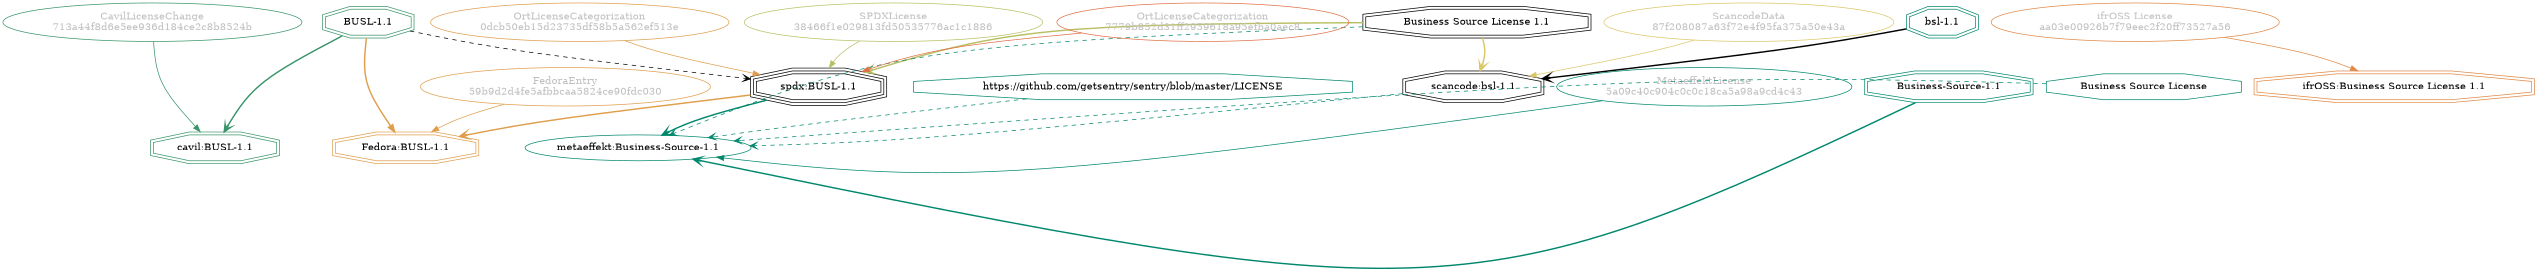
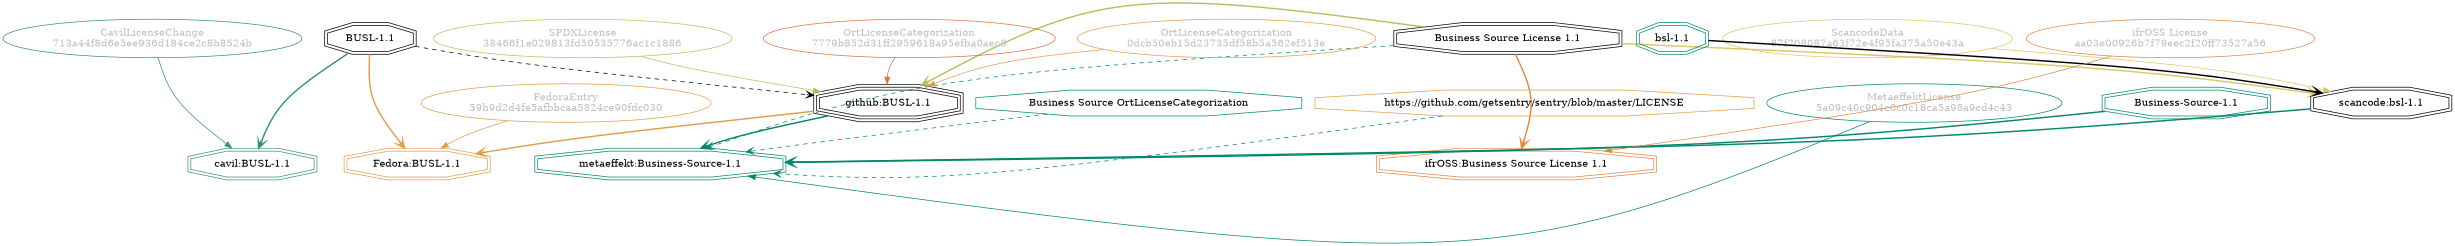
  strict digraph {
    splines=curved
    node [color="#00876c" shape=doubleoctagon]
    edge [color="#00876c" weight=0.5 arrowhead=vee style=bold]
    n1 [color="#b8bf62" fillcolor="beige;1" fontcolor=gray label="SPDXLicense\n38466f1e029813fd50535776ac1c1886" shape=ellipse]
-   n2 [label="spdx:BUSL-1.1" shape=tripleoctagon color=""]
+   n2 [label="github:BUSL-1.1" shape=tripleoctagon color=""]
    n3 [color="#e09d4b" label="Fedora:BUSL-1.1"]
-   n4 [label="metaeffekt:Business-Source-1.1" shape=ellipse]
-   n5 [label="BUSL-1.1" color="#379469"]
+   n4 [label="metaeffekt:Business-Source-1.1"]
+   n5 [label="BUSL-1.1" color=""]
    n6 [color="#379469" label="cavil:BUSL-1.1"]
    n7 [label="Business Source License 1.1" color=""]
    n8 [label="scancode:bsl-1.1" color=""]
    n9 [color="#e18745" label="ifrOSS:Business Source License 1.1"]
    n10 [color="#e09d4b" fillcolor="beige;1" fontcolor=gray label="FedoraEntry\n59b9d2d4fe5afbbcaa5824ce90fdc030" shape=ellipse]
    n11 [color="#dac767" fillcolor="beige;1" fontcolor=gray label="ScancodeData\n87f208087a63f72e4f95fa375a50e43a" shape=ellipse]
    n12 [label="bsl-1.1"]
    n13 [color="#e06f45" fillcolor="beige;1" fontcolor=gray label="OrtLicenseCategorization\n7779b852d31ff2959618a95efba0aec8" shape=ellipse]
    n14 [color="#e09d4b" fillcolor="beige;1" fontcolor=gray label="OrtLicenseCategorization\n0dcb50eb15d23735df58b5a562ef513e" shape=ellipse]
    n15 [color="#379469" fillcolor="beige;1" fontcolor=gray label="CavilLicenseChange\n713a44f8d6e5ee936d184ce2c8b8524b" shape=ellipse]
    n16 [fillcolor="beige;1" fontcolor=gray label="MetaeffektLicense\n5a09c40c904c0c0c18ca5a98a9cd4c43" shape=ellipse]
    n17 [label="Business-Source-1.1"]
-   n18 [label="Business Source License" shape=octagon]
-   n19 [label="https://github.com/getsentry/sentry/blob/master/LICENSE" shape=octagon]
+   n18 [label="Business Source OrtLicenseCategorization" shape=octagon]
+   n19 [color="#e09d4b" label="https://github.com/getsentry/sentry/blob/master/LICENSE" shape=octagon]
    n20 [color="#e18745" fillcolor="beige;1" fontcolor=gray label="ifrOSS License\naa03e00926b7f79eec2f20ff73527a56" shape=ellipse]
    n1 -> n2 [color="#b8bf62" arrowhead="" style=""]
    n2 -> n3 [color="#e09d4b" weight=0.7]
    n2 -> n4 [weight=0.7]
    n5 -> n2 [style=dashed weight=0.7 color=""]
-   n5 -> n3 [arrowhead=normal color="#e09d4b" weight=0.7]
+   n5 -> n3 [color="#e09d4b" weight=0.7]
    n5 -> n6 [color="#379469" weight=0.7]
    n7 -> n2 [color="#b8bf62" weight=0.7]
    n7 -> n4 [style=dashed]
    n7 -> n8 [color="#dac767" weight=0.7]
-   n8 -> n4 [style=dashed]
+   n7 -> n9 [color="#e18745" weight=0.7]
+   n8 -> n4
    n10 -> n3 [color="#e09d4b" arrowhead="" style=""]
    n11 -> n8 [color="#dac767" arrowhead="" style=""]
    n12 -> n8 [weight=0.7 color=""]
    n13 -> n2 [color="#e06f45" arrowhead="" style=""]
    n14 -> n2 [color="#e09d4b" arrowhead="" style=""]
    n15 -> n6 [color="#379469" arrowhead="" style=""]
    n16 -> n4 [arrowhead="" style=""]
    n17 -> n4 [weight=0.7]
    n18 -> n4 [style=dashed]
    n19 -> n4 [style=dashed]
    n20 -> n9 [color="#e18745" arrowhead="" style=""]
  }
